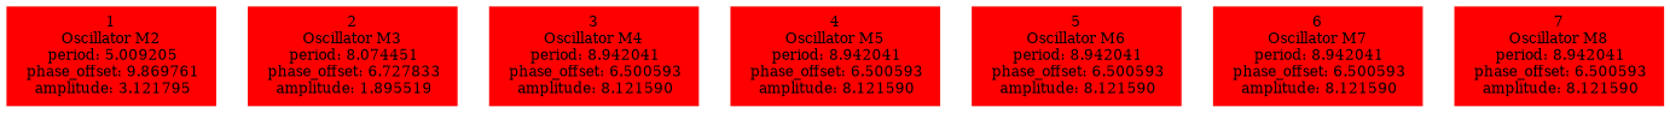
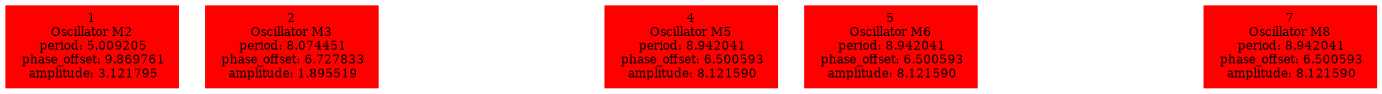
  digraph {
    forcelabels=true
    node [color=red fontsize=8 shape=box style=filled]
    n1 [label=<1<BR />Oscillator M2<BR /> period: 5.009205<BR /> phase_offset: 9.869761<BR /> amplitude: 3.121795>]
    n2 [label=<2<BR />Oscillator M3<BR /> period: 8.074451<BR /> phase_offset: 6.727833<BR /> amplitude: 1.895519>]
-   n3 [label=<3<BR />Oscillator M4<BR /> period: 8.942041<BR /> phase_offset: 6.500593<BR /> amplitude: 8.121590>]
    n4 [label=<4<BR />Oscillator M5<BR /> period: 8.942041<BR /> phase_offset: 6.500593<BR /> amplitude: 8.121590>]
    n5 [label=<5<BR />Oscillator M6<BR /> period: 8.942041<BR /> phase_offset: 6.500593<BR /> amplitude: 8.121590>]
-   n6 [label=<6<BR />Oscillator M7<BR /> period: 8.942041<BR /> phase_offset: 6.500593<BR /> amplitude: 8.121590>]
    n7 [label=<7<BR />Oscillator M8<BR /> period: 8.942041<BR /> phase_offset: 6.500593<BR /> amplitude: 8.121590>]
  }
